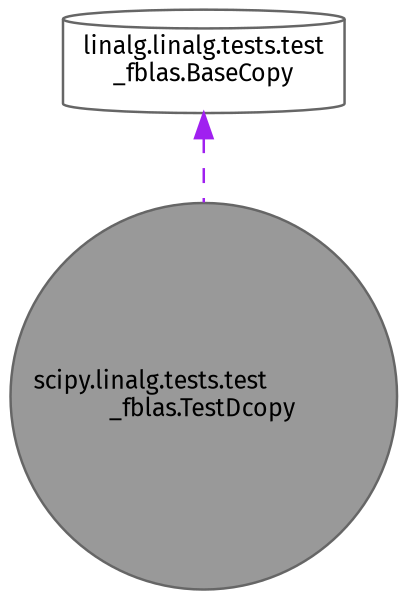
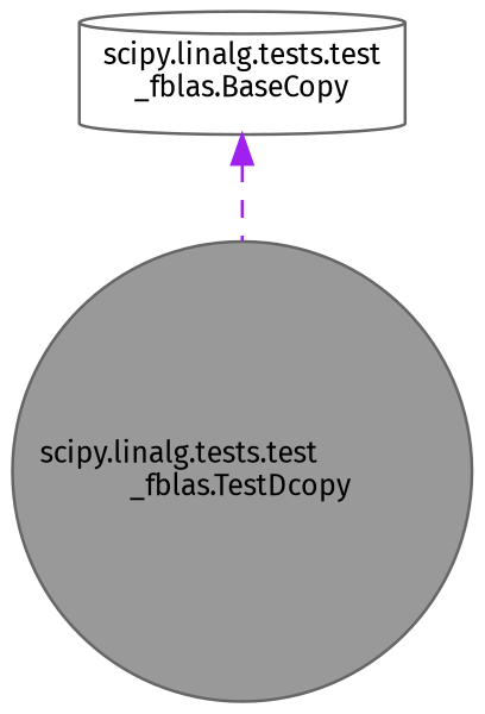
  digraph {
    fontname="Fira Sans"
    node [color=gray40 fontname="Fira Sans" fontsize=10 style=filled]
    n1 [fillcolor=grey60 fontcolor=black height=0.2 label="scipy.linalg.tests.test\l_fblas.TestDcopy" shape=circle width=0.4]
-   n2 [fillcolor=white height=0.2 label="linalg.linalg.tests.test\l_fblas.BaseCopy" shape=cylinder width=0.4]
+   n2 [fillcolor=white height=0.2 label="scipy.linalg.tests.test\l_fblas.BaseCopy" shape=cylinder width=0.4]
    n2 -> n1 [color=purple dir=back fontname="Fira Sans" fontsize=10 labelfontname=Helvetica labelfontsize=10 style=dashed]
  }
